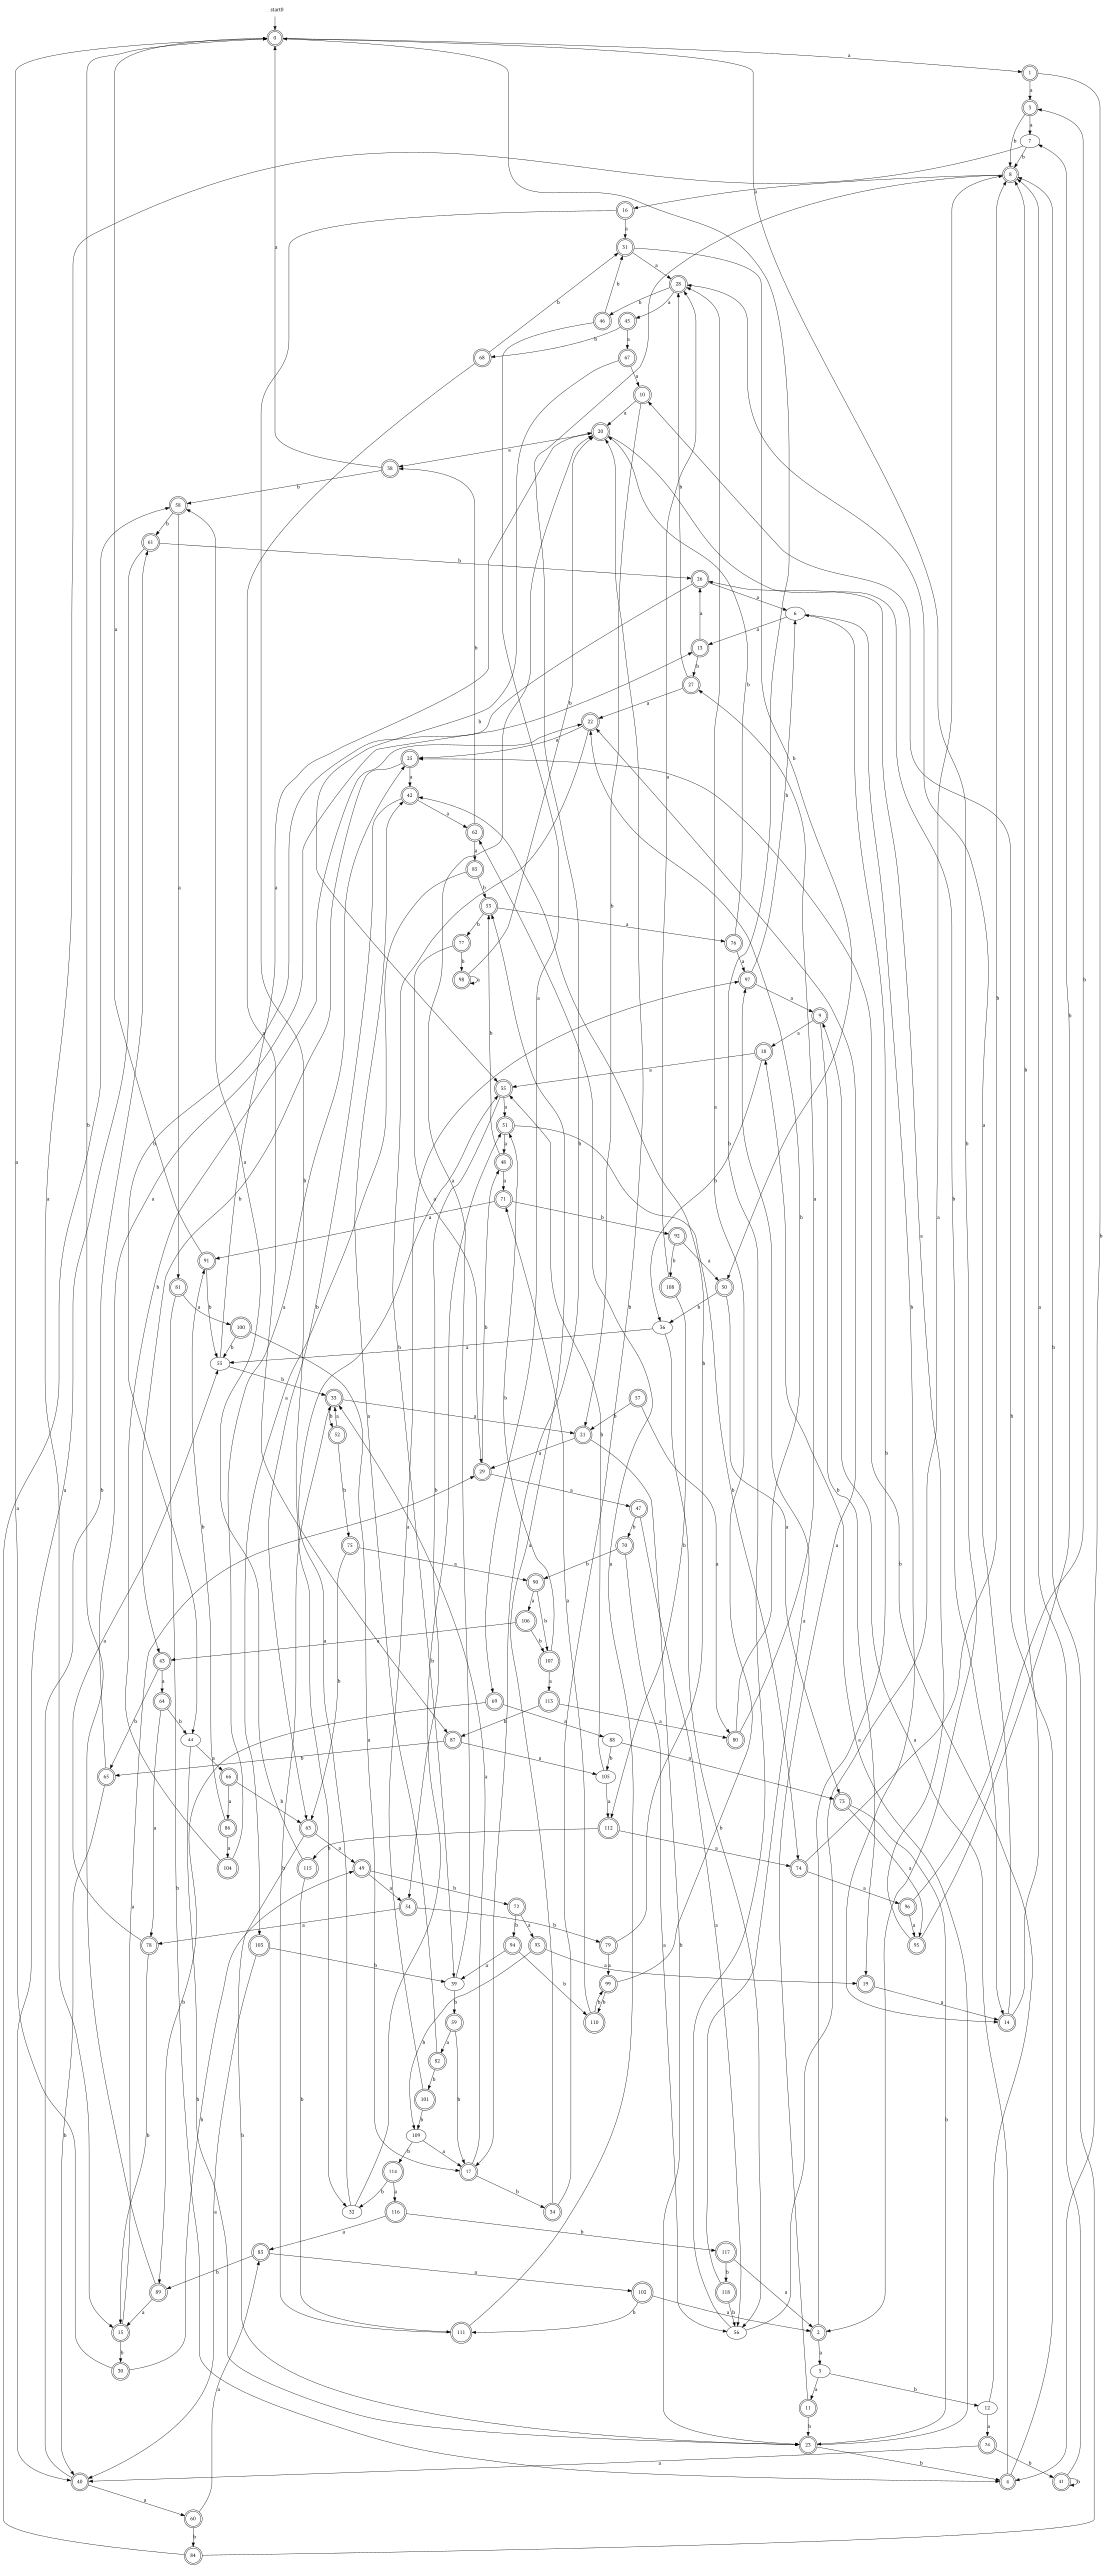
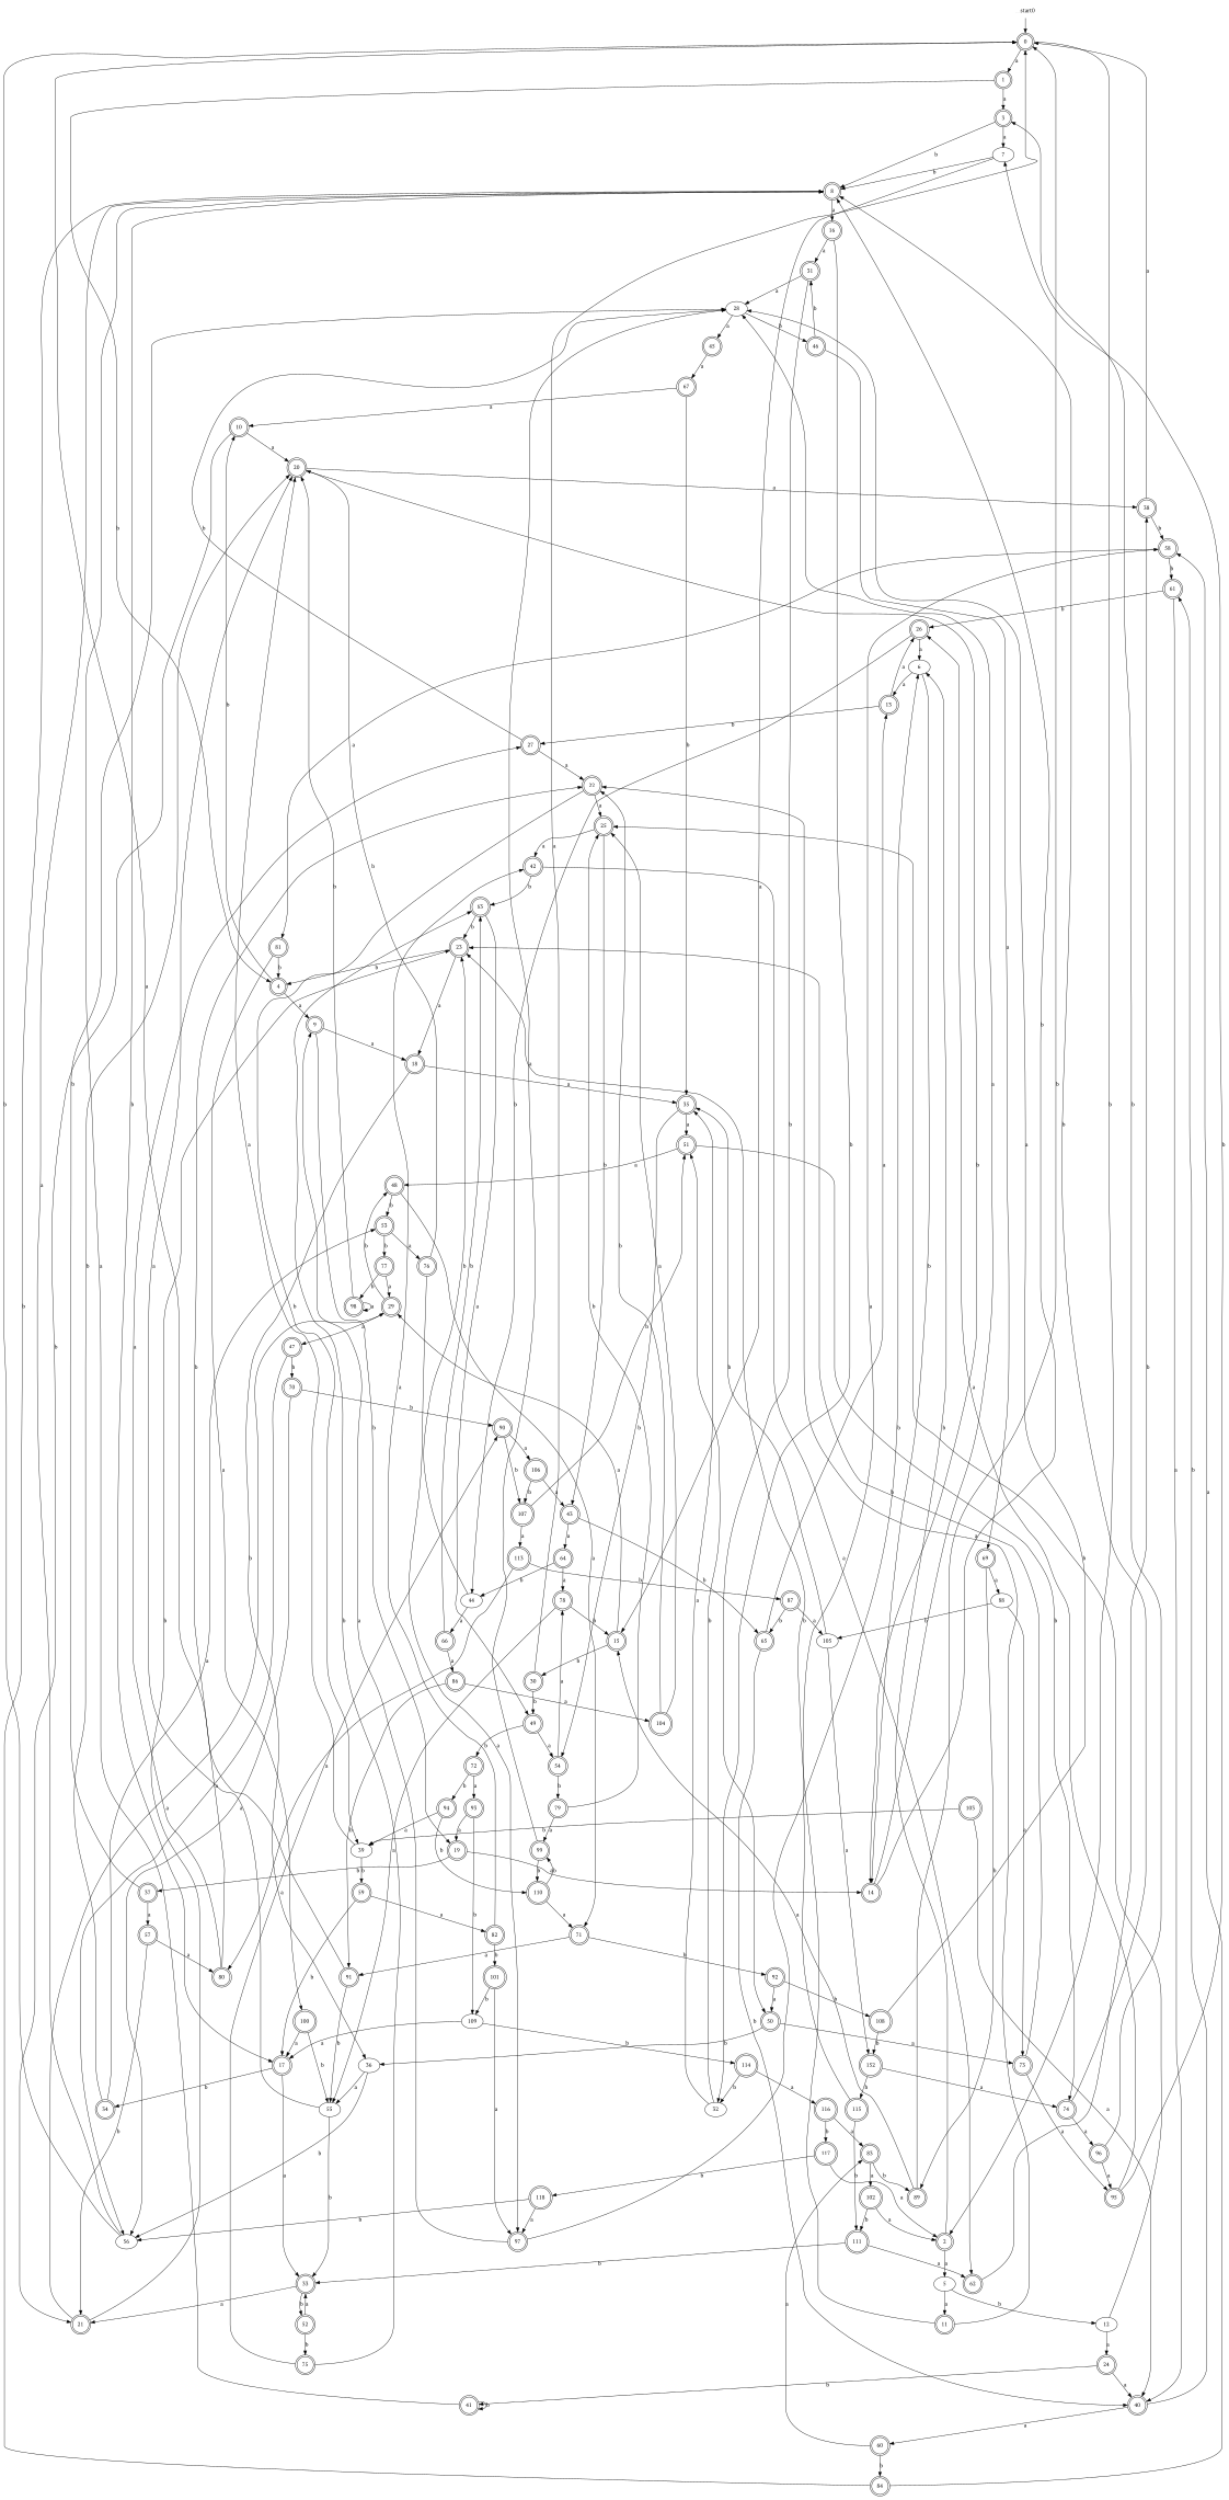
  digraph {
    fontname="PT Serif"
    node [fontname="PT Serif" shape=doublecircle]
    edge [fontname="PT Serif"]
    __start0 [shape=none]
    0
    1
    2
    3
    4
    5 [shape=""]
    6 [shape=""]
    7 [shape=ellipse]
    8
    9
    10
    11
    12 [shape=""]
    13
    14
    15
    16
    17
    18
    19
    20
    21
    22
    23
    24
    25
    26
    27
-   28
+   28 [shape=ellipse]
    29
    30
    31
    32 [shape=""]
    33
    34
    35
    36 [shape=""]
+   37
    38
    39 [shape=""]
    40
    41
    42
    43
    44 [shape=""]
    45
    46
    47
    48
    49
    50
    51
    52
    53
    54
    55 [shape=""]
    56 [shape=""]
    57
    58
    59
    60
    61
    62
    63
    64
    65
    66
    67
-   68
    69
    70
    71
    72
    73
    74
    75
    76
    77
    78
    79
    80
    81
    82
    83
    84
-   85
    86
    87
    88 [shape=""]
    89
    90
    91
    92
    93
    94
    95
    96
    97
    98
    99
    100
    101
    102
    103
    104
    105 [shape=""]
    106
    107
    108
    109 [shape=""]
    110
    111
-   112
+   112 [label=152]
    113
    114
    115
    116
    117
    118
    __start0 -> 0
    0 -> 1 [label=a]
    0 -> 2 [label=b]
    1 -> 3 [label=a]
    1 -> 4 [label=b]
    2 -> 5 [label=a]
    2 -> 6 [label=b]
    3 -> 7 [label=a]
    3 -> 8 [label=b]
    4 -> 9 [label=a]
    4 -> 10 [label=b]
    5 -> 11 [label=a]
    5 -> 12 [label=b]
    6 -> 13 [label=a]
    6 -> 14 [label=b]
    7 -> 8 [label=b]
    7 -> 15 [label=a]
    8 -> 16 [label=a]
    8 -> 17 [label=b]
    9 -> 18 [label=a]
    9 -> 19 [label=b]
    10 -> 20 [label=a]
    10 -> 21 [label=b]
    11 -> 22 [label=a]
    11 -> 23 [label=b]
    12 -> 24 [label=a]
    12 -> 25 [label=b]
    13 -> 26 [label=a]
    13 -> 27 [label=b]
    14 -> 8 [label=b]
    14 -> 28 [label=a]
    15 -> 29 [label=a]
    15 -> 30 [label=b]
    16 -> 31 [label=a]
    16 -> 32 [label=b]
    17 -> 33 [label=a]
    17 -> 34 [label=b]
    18 -> 35 [label=a]
    18 -> 36 [label=b]
    19 -> 14 [label=a]
+   19 -> 37 [label=b]
    20 -> 14 [label=b]
    20 -> 38 [label=a]
    21 -> 23 [label=b]
    21 -> 29 [label=a]
    22 -> 25 [label=a]
    22 -> 39 [label=b]
    23 -> 4 [label=b]
    23 -> 18 [label=a]
    24 -> 40 [label=a]
    24 -> 41 [label=b]
    25 -> 42 [label=a]
    25 -> 43 [label=b]
    26 -> 6 [label=a]
    26 -> 44 [label=b]
    27 -> 22 [label=a]
    27 -> 28 [label=b]
    28 -> 45 [label=a]
    28 -> 46 [label=b]
    29 -> 47 [label=a]
    29 -> 48 [label=b]
    30 -> 0 [label=a]
    30 -> 49 [label=b]
    31 -> 28 [label=a]
    31 -> 50 [label=b]
    32 -> 35 [label=a]
    32 -> 51 [label=b]
    33 -> 21 [label=a]
    33 -> 52 [label=b]
    34 -> 20 [label=b]
    34 -> 53 [label=a]
    35 -> 51 [label=a]
    35 -> 54 [label=b]
    36 -> 55 [label=a]
    36 -> 56 [label=b]
+   37 -> 28 [label=b]
+   37 -> 57 [label=a]
    38 -> 0 [label=a]
    38 -> 58 [label=b]
    39 -> 20 [label=a]
    39 -> 59 [label=b]
    40 -> 60 [label=a]
    40 -> 61 [label=b]
    41 -> 8 [label=a]
    41 -> 41 [label=b]
    42 -> 62 [label=a]
    42 -> 63 [label=b]
    43 -> 64 [label=a]
    43 -> 65 [label=b]
    44 -> 23 [label=b]
    44 -> 66 [label=a]
    45 -> 67 [label=a]
-   45 -> 68 [label=b]
    46 -> 31 [label=b]
    46 -> 69 [label=a]
    47 -> 56 [label=a]
    47 -> 70 [label=b]
    48 -> 53 [label=b]
    48 -> 71 [label=a]
    49 -> 54 [label=a]
    49 -> 72 [label=b]
    50 -> 36 [label=b]
    50 -> 73 [label=a]
    51 -> 48 [label=a]
    51 -> 74 [label=b]
    52 -> 33 [label=a]
    52 -> 75 [label=b]
    53 -> 76 [label=a]
    53 -> 77 [label=b]
    54 -> 78 [label=a]
    54 -> 79 [label=b]
    55 -> 20 [label=a]
    55 -> 33 [label=b]
    56 -> 0 [label=b]
    56 -> 8 [label=a]
    57 -> 21 [label=b]
    57 -> 80 [label=a]
    58 -> 61 [label=b]
    58 -> 81 [label=a]
    59 -> 17 [label=b]
    59 -> 82 [label=a]
    60 -> 83 [label=a]
    60 -> 84 [label=b]
    61 -> 26 [label=b]
    61 -> 40 [label=a]
    62 -> 38 [label=b]
-   62 -> 85 [label=a]
    63 -> 23 [label=b]
    63 -> 49 [label=a]
    64 -> 44 [label=b]
    64 -> 78 [label=a]
    65 -> 13 [label=a]
    65 -> 40 [label=b]
    66 -> 63 [label=b]
    66 -> 86 [label=a]
    67 -> 10 [label=a]
    67 -> 35 [label=b]
-   68 -> 31 [label=b]
-   68 -> 87 [label=a]
    69 -> 88 [label=a]
    69 -> 89 [label=b]
    70 -> 56 [label=a]
    70 -> 90 [label=b]
    71 -> 91 [label=a]
    71 -> 92 [label=b]
    72 -> 93 [label=a]
    72 -> 94 [label=b]
    73 -> 23 [label=b]
    73 -> 95 [label=a]
    74 -> 8 [label=b]
    74 -> 96 [label=a]
    75 -> 63 [label=b]
    75 -> 90 [label=a]
    76 -> 20 [label=b]
    76 -> 97 [label=a]
    77 -> 29 [label=a]
    77 -> 98 [label=b]
    78 -> 15 [label=b]
    78 -> 55 [label=a]
-   79 -> 42 [label=b]
+   79 -> 25 [label=b]
    79 -> 99 [label=a]
    80 -> 22 [label=b]
    80 -> 27 [label=a]
    81 -> 4 [label=b]
    81 -> 100 [label=a]
    82 -> 42 [label=a]
    82 -> 101 [label=b]
    83 -> 89 [label=b]
    83 -> 102 [label=a]
    84 -> 8 [label=b]
    84 -> 58 [label=a]
-   85 -> 53 [label=b]
-   85 -> 103 [label=a]
    86 -> 91 [label=b]
    86 -> 104 [label=a]
    87 -> 65 [label=b]
    87 -> 105 [label=a]
    88 -> 73 [label=a]
    88 -> 105 [label=b]
    89 -> 0 [label=b]
    89 -> 15 [label=a]
    90 -> 106 [label=a]
    90 -> 107 [label=b]
    91 -> 0 [label=a]
    91 -> 55 [label=b]
    92 -> 50 [label=a]
    92 -> 108 [label=b]
    93 -> 19 [label=a]
    93 -> 109 [label=b]
    94 -> 39 [label=a]
    94 -> 110 [label=b]
    95 -> 7 [label=b]
    95 -> 26 [label=a]
    96 -> 3 [label=b]
    96 -> 95 [label=a]
    97 -> 6 [label=b]
    97 -> 9 [label=a]
    98 -> 20 [label=b]
    98 -> 98 [label=a]
    99 -> 28 [label=a]
    99 -> 110 [label=b]
    100 -> 17 [label=a]
    100 -> 55 [label=b]
    101 -> 97 [label=a]
    101 -> 109 [label=b]
    102 -> 2 [label=a]
    102 -> 111 [label=b]
    103 -> 39 [label=b]
    103 -> 40 [label=a]
    104 -> 22 [label=b]
    104 -> 25 [label=a]
    105 -> 35 [label=b]
    105 -> 112 [label=a]
    106 -> 43 [label=a]
    106 -> 107 [label=b]
    107 -> 51 [label=b]
    107 -> 113 [label=a]
    108 -> 28 [label=a]
    108 -> 112 [label=b]
    109 -> 17 [label=a]
    109 -> 114 [label=b]
    110 -> 71 [label=a]
    110 -> 99 [label=b]
    111 -> 33 [label=b]
    111 -> 62 [label=a]
    112 -> 74 [label=a]
    112 -> 115 [label=b]
    113 -> 80 [label=a]
    113 -> 87 [label=b]
    114 -> 32 [label=b]
    114 -> 116 [label=a]
    115 -> 58 [label=a]
    115 -> 111 [label=b]
    116 -> 83 [label=a]
    116 -> 117 [label=b]
    117 -> 2 [label=a]
    117 -> 118 [label=b]
    118 -> 56 [label=b]
    118 -> 97 [label=a]
  }
